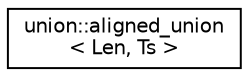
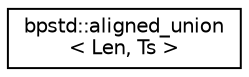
  digraph {
    rankdir=LR
-   n1 [color=black fillcolor=white fontname=Helvetica fontsize=10 height=0.2 label="union::aligned_union\l\< Len, Ts \>" shape=record style=filled width=0.4]
+   n1 [color=black fillcolor=white fontname=Helvetica fontsize=10 height=0.2 label="bpstd::aligned_union\l\< Len, Ts \>" shape=record style=filled width=0.4]
  }
